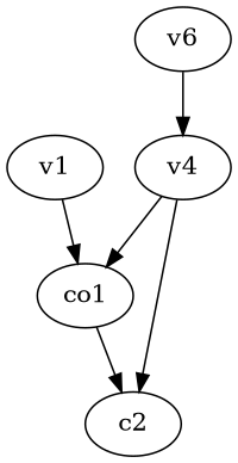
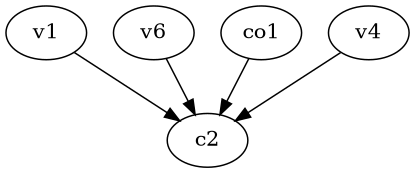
  strict digraph {
    edge [weight=1]
    n1 [label=c2]
    v1
    n3 [label=v6]
    co1
    v4
-   v1 -> co1
-   n3 -> v4
+   v1 -> n1
+   n3 -> n1
    co1 -> n1
    v4 -> n1
-   v4 -> co1
  }
